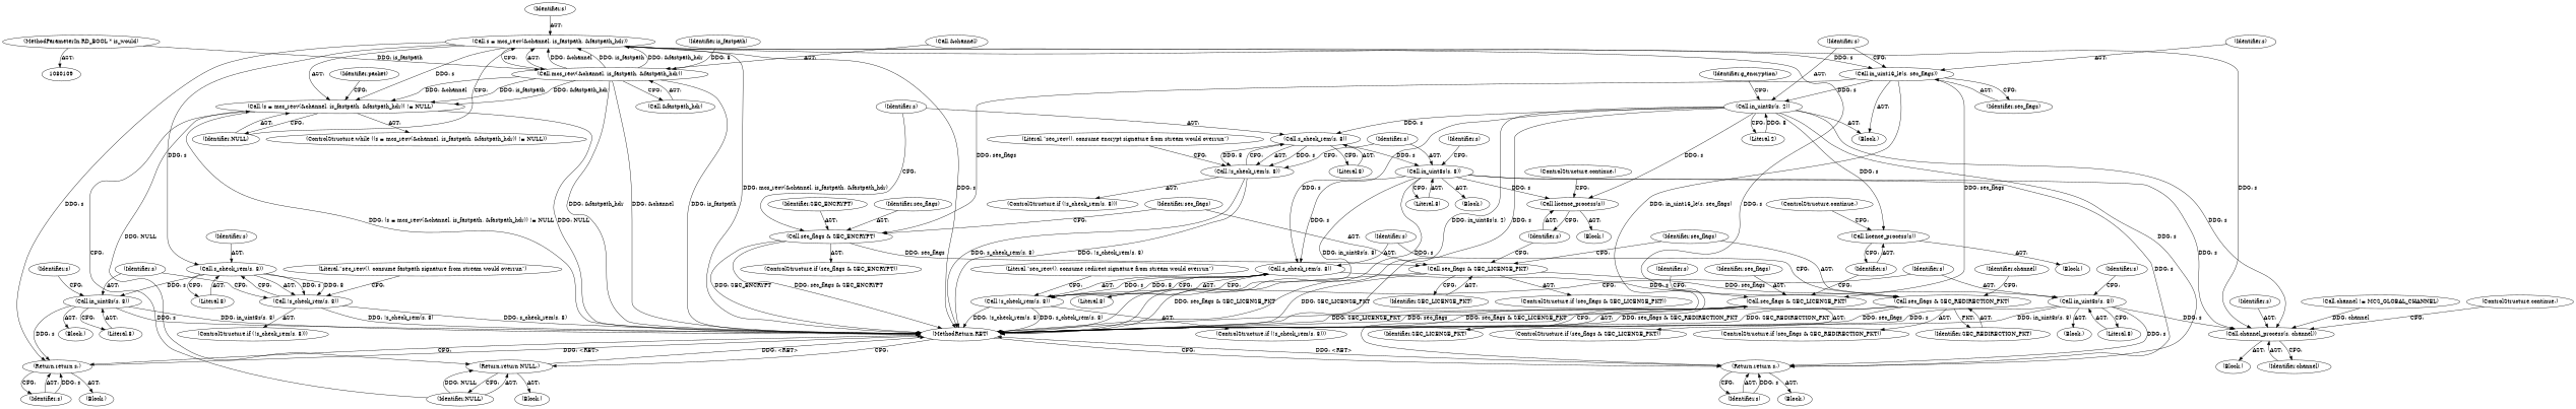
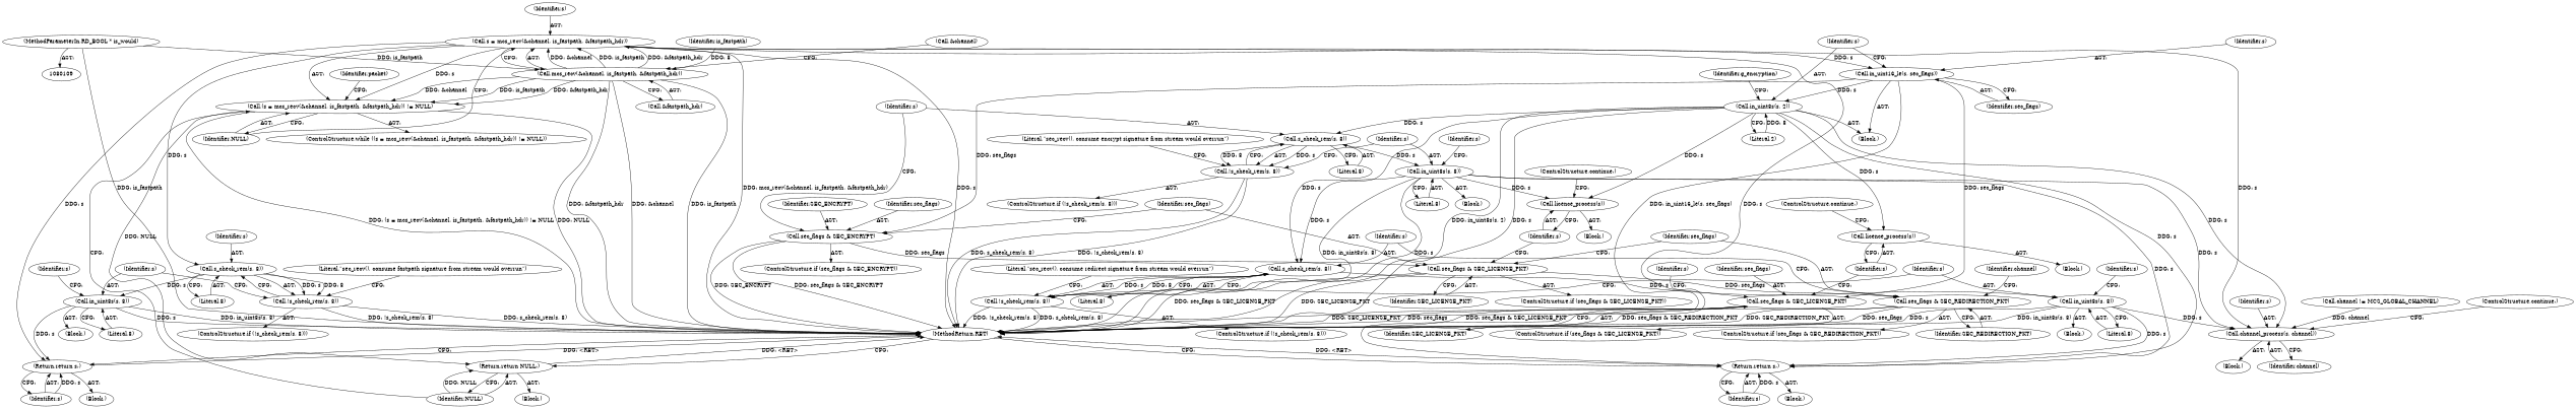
  digraph {
    n1 [label="(Call,s = mcs_recv(&channel, is_fastpath, &fastpath_hdr))"]
    n2 [label="(Call,mcs_recv(&channel, is_fastpath, &fastpath_hdr))"]
    n3 [label="(Call,(s = mcs_recv(&channel, is_fastpath, &fastpath_hdr)) != NULL)"]
    n4 [label="(Call,s_check_rem(s, 8))"]
    n5 [label="(Return,return s;)"]
    n6 [label="(Call,in_uint16_le(s, sec_flags))"]
    n7 [label="(Call,channel_process(s, channel))"]
    n8 [label="(Return,return s;)"]
    n9 [label="(MethodReturn,RET)"]
    n10 [label="(Call,&fastpath_hdr)"]
    n11 [label="(Return,return NULL;)"]
    n12 [label="(ControlStructure,while ((s = mcs_recv(&channel, is_fastpath, &fastpath_hdr)) != NULL))"]
    n13 [label="(Identifier,NULL)"]
    n14 [label="(Call,!s_check_rem(s, 8))"]
    n15 [label="(Call,in_uint8s(s, 8))"]
    n16 [label="(Literal,8)"]
    n17 [label="(Block,)"]
    n18 [label="(Identifier,s)"]
    n19 [label="(Call,in_uint8s(s, 2))"]
    n20 [label="(Call,sec_flags & SEC_ENCRYPT)"]
    n21 [label="(Call,sec_flags & SEC_LICENSE_PKT)"]
    n22 [label="(Identifier,sec_flags)"]
    n23 [label="(Block,)"]
    n24 [label="(Identifier,channel)"]
    n25 [label="(Block,)"]
    n26 [label="(Identifier,s)"]
    n27 [label="(Block,)"]
    n28 [label="(MethodParameterIn,RD_BOOL * is_would)"]
    n29 [label=1080109]
    n30 [label="(Block,)"]
    n31 [label="(Identifier,NULL)"]
    n32 [label="(ControlStructure,if (!s_check_rem(s, 8)))"]
    n33 [label="(Block,)"]
    n34 [label="(Literal,8)"]
    n35 [label="(Call,s_check_rem(s, 8))"]
    n36 [label="(Call,licence_process(s))"]
    n37 [label="(Call,s_check_rem(s, 8))"]
    n38 [label="(Call,licence_process(s))"]
    n39 [label="(Literal,2)"]
    n40 [label="(Call,sec_flags & SEC_LICENSE_PKT)"]
    n41 [label="(ControlStructure,if (sec_flags & SEC_ENCRYPT))"]
    n42 [label="(Identifier,SEC_LICENSE_PKT)"]
    n43 [label="(ControlStructure,if (sec_flags & SEC_LICENSE_PKT))"]
    n44 [label="(Call,!s_check_rem(s, 8))"]
    n45 [label="(Call,in_uint8s(s, 8))"]
    n46 [label="(Literal,8)"]
    n47 [label="(Block,)"]
    n48 [label="(Identifier,s)"]
    n49 [label="(Call,!s_check_rem(s, 8))"]
    n50 [label="(Call,in_uint8s(s, 8))"]
    n51 [label="(Literal,8)"]
    n52 [label="(Identifier,s)"]
    n53 [label="(Block,)"]
    n54 [label="(ControlStructure,if (!s_check_rem(s, 8)))"]
    n55 [label="(Literal,8)"]
    n56 [label="(Block,)"]
    n57 [label="(ControlStructure,if (!s_check_rem(s, 8)))"]
    n58 [label="(Literal,8)"]
    n59 [label="(Block,)"]
    n60 [label="(Call,sec_flags & SEC_REDIRECTION_PKT)"]
    n61 [label="(Identifier,SEC_LICENSE_PKT)"]
    n62 [label="(ControlStructure,if (sec_flags & SEC_LICENSE_PKT))"]
    n63 [label="(Identifier,SEC_ENCRYPT)"]
    n64 [label="(Identifier,SEC_REDIRECTION_PKT)"]
    n65 [label="(ControlStructure,if (sec_flags & SEC_REDIRECTION_PKT))"]
    n66 [label="(ControlStructure,continue;)"]
    n67 [label="(ControlStructure,continue;)"]
    n68 [label="(Identifier,s)"]
    n69 [label="(Identifier,s)"]
    n70 [label="(Identifier,s)"]
    n71 [label="(Identifier,s)"]
    n72 [label="(Identifier,s)"]
    n73 [label="(Literal,\"sec_recv(), consume encrypt signature from stream would overrun\")"]
    n74 [label="(Identifier,sec_flags)"]
    n75 [label="(Identifier,is_fastpath)"]
    n76 [label="(Call,channel != MCS_GLOBAL_CHANNEL)"]
    n77 [label="(Identifier,packet)"]
    n78 [label="(Identifier,s)"]
    n79 [label="(Identifier,sec_flags)"]
    n80 [label="(Identifier,g_encryption)"]
    n81 [label="(Identifier,s)"]
    n82 [label="(Literal,\"sec_recv(), consume fastpath signature from stream would overrun\")"]
    n83 [label="(Identifier,s)"]
    n84 [label="(Identifier,s)"]
    n85 [label="(Identifier,s)"]
    n86 [label="(Identifier,s)"]
    n87 [label="(Identifier,sec_flags)"]
    n88 [label="(Identifier,sec_flags)"]
    n89 [label="(ControlStructure,continue;)"]
    n90 [label="(Literal,\"sec_recv(), consume redirect signature from stream would overrun\")"]
    n91 [label="(Identifier,s)"]
    n92 [label="(Identifier,s)"]
    n93 [label="(Identifier,channel)"]
    n94 [label="(Identifier,s)"]
    n95 [label="(Call,&channel)"]
    n1 -> n2 [label="CFG: "]
    n1 -> n3 [label="AST: "]
    n1 -> n3 [label="DDG: s"]
    n1 -> n4 [label="DDG: s"]
    n1 -> n5 [label="DDG: s"]
    n1 -> n6 [label="DDG: s"]
    n1 -> n7 [label="DDG: s"]
    n1 -> n8 [label="DDG: s"]
    n1 -> n9 [label="DDG: s"]
    n1 -> n9 [label="DDG: mcs_recv(&channel, is_fastpath, &fastpath_hdr)"]
    n2 -> n1 [label="AST: "]
    n2 -> n1 [label="DDG: &channel"]
    n2 -> n1 [label="DDG: is_fastpath"]
    n2 -> n1 [label="DDG: &fastpath_hdr"]
    n2 -> n3 [label="DDG: &channel"]
    n2 -> n3 [label="DDG: is_fastpath"]
    n2 -> n3 [label="DDG: &fastpath_hdr"]
    n2 -> n9 [label="DDG: is_fastpath"]
    n2 -> n9 [label="DDG: &fastpath_hdr"]
    n2 -> n9 [label="DDG: &channel"]
    n2 -> n10 [label="CFG: "]
    n3 -> n9 [label="DDG: NULL"]
    n3 -> n9 [label="DDG: (s = mcs_recv(&channel, is_fastpath, &fastpath_hdr)) != NULL"]
    n3 -> n11 [label="DDG: NULL"]
    n3 -> n12 [label="AST: "]
    n3 -> n13 [label="CFG: "]
    n4 -> n14 [label="AST: "]
    n4 -> n14 [label="DDG: s"]
    n4 -> n14 [label="DDG: 8"]
    n4 -> n15 [label="DDG: s"]
    n4 -> n16 [label="CFG: "]
    n5 -> n9 [label="DDG: <RET>"]
    n5 -> n17 [label="AST: "]
    n5 -> n18 [label="CFG: "]
    n6 -> n9 [label="DDG: in_uint16_le(s, sec_flags)"]
    n6 -> n19 [label="DDG: s"]
    n6 -> n20 [label="DDG: sec_flags"]
    n6 -> n21 [label="DDG: sec_flags"]
    n6 -> n22 [label="CFG: "]
    n6 -> n23 [label="AST: "]
    n7 -> n24 [label="CFG: "]
    n7 -> n25 [label="AST: "]
    n8 -> n9 [label="DDG: <RET>"]
    n8 -> n26 [label="CFG: "]
    n8 -> n27 [label="AST: "]
    n9 -> n5 [label="CFG: "]
    n9 -> n8 [label="CFG: "]
    n9 -> n11 [label="CFG: "]
    n10 -> n2 [label="AST: "]
    n11 -> n9 [label="DDG: <RET>"]
    n11 -> n30 [label="AST: "]
    n11 -> n31 [label="CFG: "]
    n13 -> n1 [label="CFG: "]
    n13 -> n3 [label="AST: "]
    n14 -> n4 [label="CFG: "]
    n14 -> n9 [label="DDG: !s_check_rem(s, 8)"]
    n14 -> n9 [label="DDG: s_check_rem(s, 8)"]
    n14 -> n32 [label="AST: "]
    n15 -> n5 [label="DDG: s"]
    n15 -> n9 [label="DDG: s"]
    n15 -> n9 [label="DDG: in_uint8s(s, 8)"]
    n15 -> n33 [label="AST: "]
    n15 -> n34 [label="CFG: "]
    n16 -> n4 [label="AST: "]
    n18 -> n5 [label="AST: "]
    n18 -> n5 [label="DDG: s"]
    n19 -> n7 [label="DDG: s"]
    n19 -> n8 [label="DDG: s"]
    n19 -> n9 [label="DDG: in_uint8s(s, 2)"]
    n19 -> n9 [label="DDG: s"]
    n19 -> n23 [label="AST: "]
    n19 -> n35 [label="DDG: s"]
    n19 -> n36 [label="DDG: s"]
    n19 -> n37 [label="DDG: s"]
    n19 -> n38 [label="DDG: s"]
    n19 -> n39 [label="CFG: "]
    n20 -> n9 [label="DDG: sec_flags & SEC_ENCRYPT"]
    n20 -> n9 [label="DDG: SEC_ENCRYPT"]
    n20 -> n40 [label="DDG: sec_flags"]
    n20 -> n41 [label="AST: "]
    n21 -> n9 [label="DDG: sec_flags & SEC_LICENSE_PKT"]
    n21 -> n9 [label="DDG: SEC_LICENSE_PKT"]
    n21 -> n9 [label="DDG: sec_flags"]
    n21 -> n42 [label="CFG: "]
    n21 -> n43 [label="AST: "]
    n22 -> n6 [label="AST: "]
    n24 -> n7 [label="AST: "]
    n26 -> n8 [label="AST: "]
    n26 -> n8 [label="DDG: s"]
    n28 -> n2 [label="DDG: is_fastpath"]
+   n28 -> n9 [label="DDG: is_fastpath"]
    n28 -> n29 [label="AST: "]
    n31 -> n3 [label="CFG: "]
    n31 -> n11 [label="AST: "]
    n31 -> n11 [label="DDG: NULL"]
    n34 -> n15 [label="AST: "]
    n35 -> n44 [label="AST: "]
    n35 -> n44 [label="DDG: s"]
    n35 -> n44 [label="DDG: 8"]
    n35 -> n45 [label="DDG: s"]
    n35 -> n46 [label="CFG: "]
    n36 -> n47 [label="AST: "]
    n36 -> n48 [label="CFG: "]
    n37 -> n49 [label="AST: "]
    n37 -> n49 [label="DDG: s"]
    n37 -> n49 [label="DDG: 8"]
    n37 -> n50 [label="DDG: s"]
    n37 -> n51 [label="CFG: "]
    n38 -> n52 [label="CFG: "]
    n38 -> n53 [label="AST: "]
    n39 -> n19 [label="DDG: 8"]
    n40 -> n9 [label="DDG: sec_flags & SEC_LICENSE_PKT"]
    n40 -> n9 [label="DDG: SEC_LICENSE_PKT"]
    n40 -> n60 [label="DDG: sec_flags"]
    n40 -> n61 [label="CFG: "]
    n40 -> n62 [label="AST: "]
    n42 -> n21 [label="AST: "]
    n44 -> n9 [label="DDG: s_check_rem(s, 8)"]
    n44 -> n9 [label="DDG: !s_check_rem(s, 8)"]
    n44 -> n35 [label="CFG: "]
    n44 -> n54 [label="AST: "]
    n45 -> n7 [label="DDG: s"]
    n45 -> n8 [label="DDG: s"]
    n45 -> n9 [label="DDG: s"]
    n45 -> n9 [label="DDG: in_uint8s(s, 8)"]
    n45 -> n36 [label="DDG: s"]
    n45 -> n37 [label="DDG: s"]
    n45 -> n55 [label="CFG: "]
    n45 -> n56 [label="AST: "]
    n46 -> n35 [label="AST: "]
    n48 -> n36 [label="AST: "]
    n48 -> n40 [label="CFG: "]
    n49 -> n9 [label="DDG: !s_check_rem(s, 8)"]
    n49 -> n9 [label="DDG: s_check_rem(s, 8)"]
    n49 -> n37 [label="CFG: "]
    n49 -> n57 [label="AST: "]
    n50 -> n7 [label="DDG: s"]
    n50 -> n8 [label="DDG: s"]
    n50 -> n9 [label="DDG: s"]
    n50 -> n9 [label="DDG: in_uint8s(s, 8)"]
    n50 -> n58 [label="CFG: "]
    n50 -> n59 [label="AST: "]
    n51 -> n37 [label="AST: "]
    n52 -> n21 [label="CFG: "]
    n52 -> n38 [label="AST: "]
    n55 -> n45 [label="AST: "]
    n58 -> n50 [label="AST: "]
    n60 -> n9 [label="DDG: SEC_REDIRECTION_PKT"]
    n60 -> n9 [label="DDG: sec_flags"]
    n60 -> n9 [label="DDG: sec_flags & SEC_REDIRECTION_PKT"]
-   n60 -> n64 [label="PKT: "]
+   n60 -> n64 [label="CFG: "]
    n60 -> n65 [label="AST: "]
    n61 -> n40 [label="AST: "]
    n63 -> n20 [label="AST: "]
    n64 -> n60 [label="AST: "]
    n66 -> n38 [label="CFG: "]
    n67 -> n7 [label="CFG: "]
    n68 -> n1 [label="AST: "]
    n69 -> n7 [label="AST: "]
    n70 -> n44 [label="CFG: "]
    n70 -> n45 [label="AST: "]
    n71 -> n14 [label="CFG: "]
    n71 -> n15 [label="AST: "]
    n72 -> n49 [label="CFG: "]
    n72 -> n50 [label="AST: "]
    n73 -> n44 [label="CFG: "]
    n74 -> n20 [label="AST: "]
    n75 -> n2 [label="DDG: 8"]
    n76 -> n7 [label="DDG: channel"]
    n77 -> n3 [label="CFG: "]
    n78 -> n6 [label="CFG: "]
    n78 -> n19 [label="AST: "]
    n79 -> n20 [label="CFG: "]
    n79 -> n40 [label="AST: "]
    n80 -> n19 [label="CFG: "]
    n81 -> n21 [label="CFG: "]
    n82 -> n14 [label="CFG: "]
    n83 -> n15 [label="CFG: "]
    n84 -> n6 [label="AST: "]
    n85 -> n20 [label="CFG: "]
    n85 -> n35 [label="AST: "]
    n86 -> n37 [label="AST: "]
    n86 -> n60 [label="CFG: "]
    n87 -> n40 [label="CFG: "]
    n87 -> n60 [label="AST: "]
    n88 -> n21 [label="AST: "]
    n89 -> n36 [label="CFG: "]
    n90 -> n49 [label="CFG: "]
    n91 -> n4 [label="AST: "]
    n92 -> n45 [label="CFG: "]
    n93 -> n60 [label="CFG: "]
    n94 -> n50 [label="CFG: "]
-   n95 -> n2 [label="AST: "]
+   n95 -> n2 [label="CFG: "]
  }
